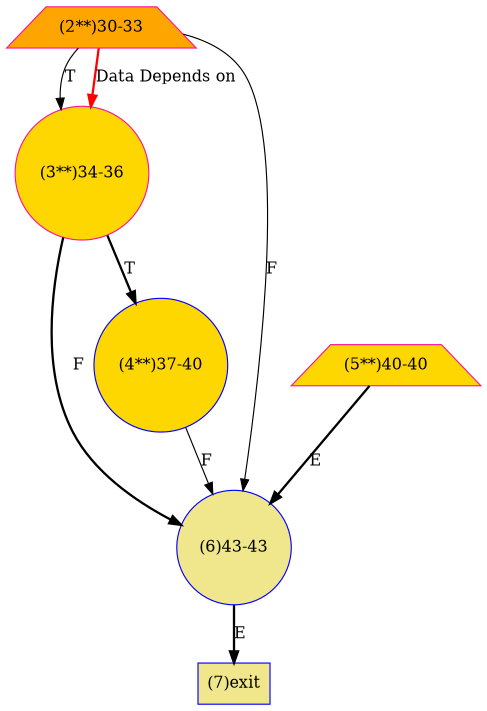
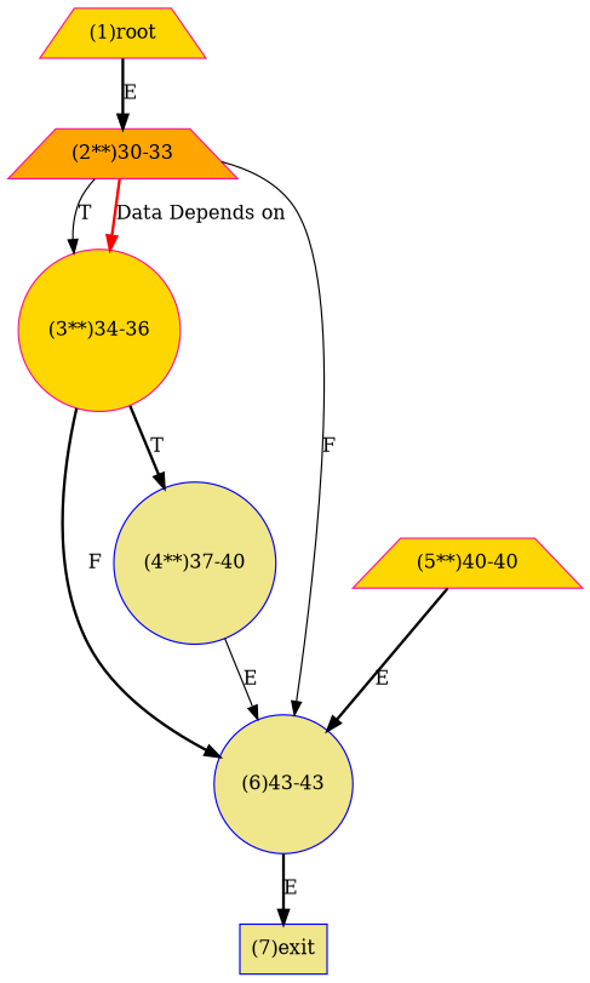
  digraph {
    node [color=deeppink fillcolor=gold shape=trapezium style=filled]
    edge [style=bold]
+   n1 [label="(1)root"]
    n2 [fillcolor=orange label="(2**)30-33"]
    n3 [label="(3**)34-36" shape=circle]
    n4 [color=blue fillcolor=khaki label="(6)43-43" shape=circle]
-   n5 [color=blue label="(4**)37-40" shape=circle]
+   n5 [color=blue fillcolor=khaki label="(4**)37-40" shape=circle]
    n6 [color=blue fillcolor=khaki label="(7)exit" shape=box]
    n7 [label="(5**)40-40"]
+   n1 -> n2 [label=E]
    n2 -> n3 [label=T style=solid]
    n2 -> n3 [color=red label="Data Depends on"]
    n2 -> n4 [label=F style=solid]
    n3 -> n4 [label=F]
    n3 -> n5 [label=T]
    n4 -> n6 [label=E]
-   n5 -> n4 [label=F style=solid]
+   n5 -> n4 [label=E style=solid]
    n7 -> n4 [label=E]
  }
